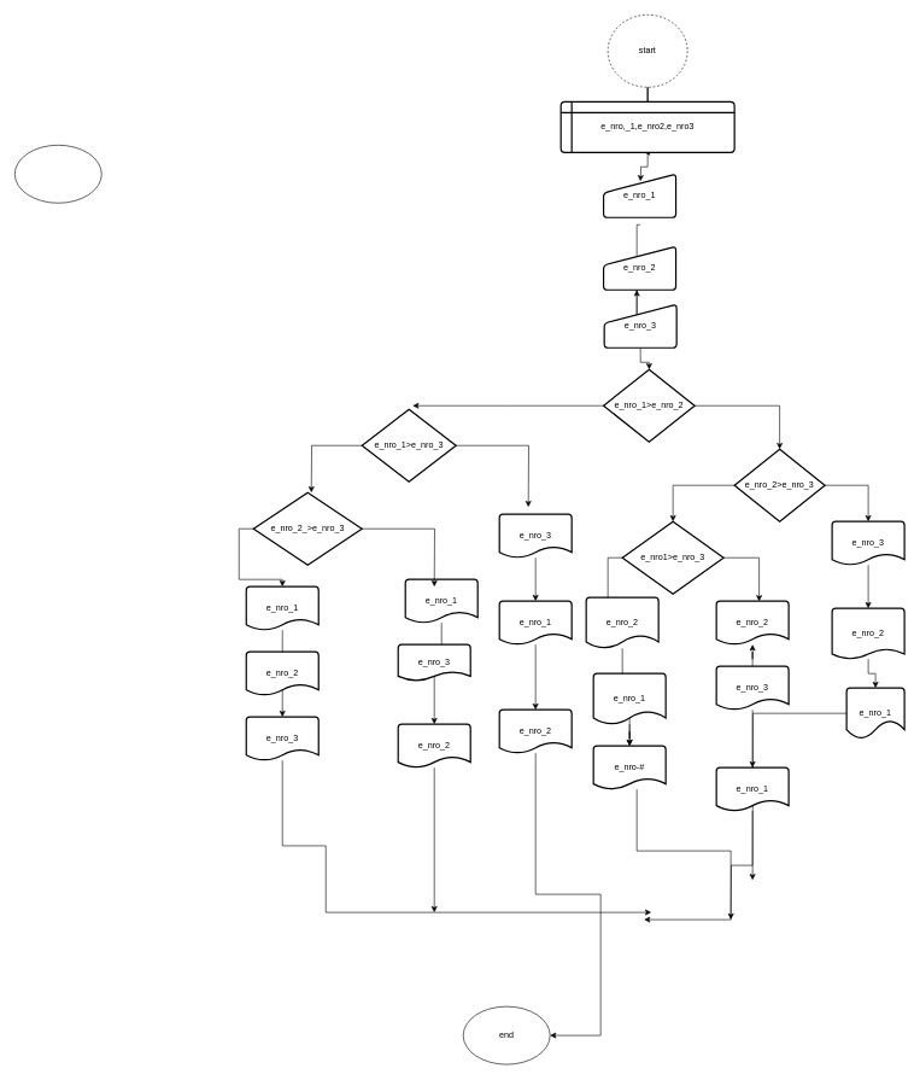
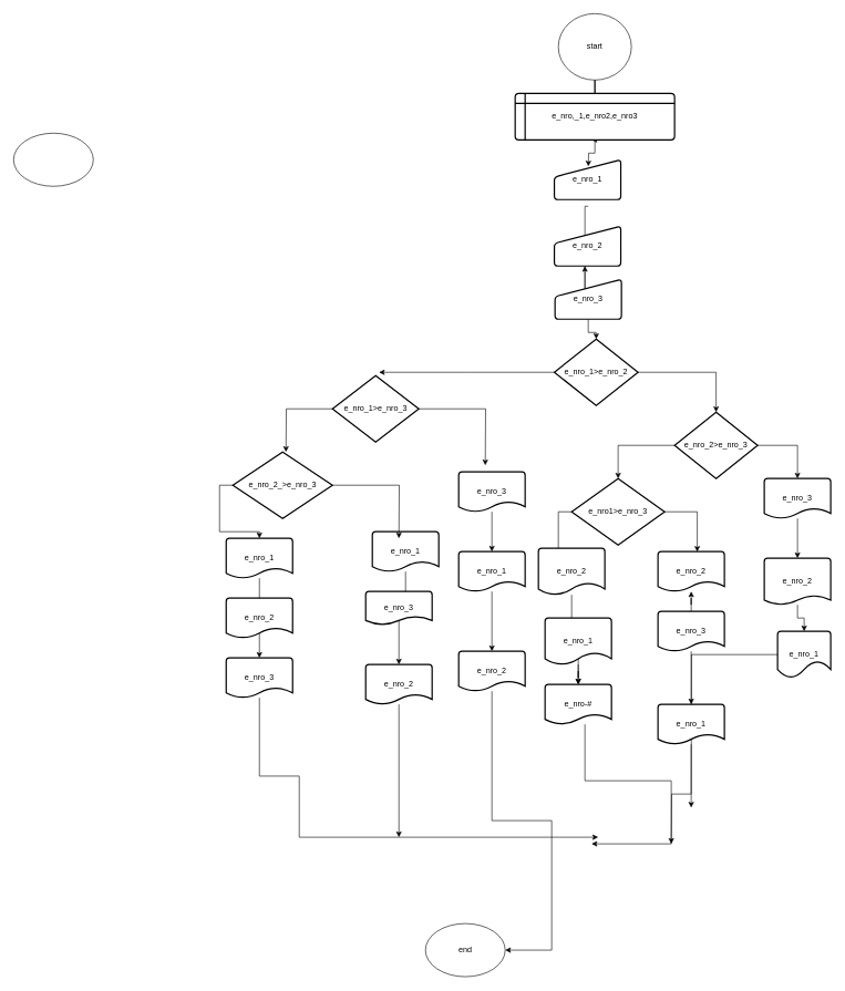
  <mxCell id="0" />
  <mxCell id="1" parent="0" />
  <mxCell id="2" style="edgeStyle=orthogonalEdgeStyle;rounded=0;orthogonalLoop=1;jettySize=auto;html=1;" edge="1" parent="1" source="3"><mxGeometry relative="1" as="geometry"><mxPoint x="430" y="680" as="targetPoint" /></mxGeometry></mxCell>
  <mxCell id="3" value="e_nro_1&amp;gt;e_nro_3" style="strokeWidth=2;html=1;shape=mxgraph.flowchart.decision;whiteSpace=wrap;" parent="1" vertex="1"><mxGeometry x="500" y="565" width="130" height="100" as="geometry" /></mxCell>
  <mxCell id="4" style="edgeStyle=orthogonalEdgeStyle;rounded=0;orthogonalLoop=1;jettySize=auto;html=1;exitX=0.5;exitY=1;exitDx=0;exitDy=0;" parent="1" source="48" edge="1"><mxGeometry relative="1" as="geometry"><mxPoint x="890" y="210" as="targetPoint" /></mxGeometry></mxCell>
- <mxCell id="5" value="start" style="ellipse;whiteSpace=wrap;html=1;dashed=1;" parent="1" vertex="1"><mxGeometry x="840" y="20" width="110" height="100" as="geometry" /></mxCell>
+ <mxCell id="5" value="start" style="ellipse;whiteSpace=wrap;html=1;" parent="1" vertex="1"><mxGeometry x="840" y="20" width="110" height="100" as="geometry" /></mxCell>
  <mxCell id="6" style="edgeStyle=orthogonalEdgeStyle;rounded=0;orthogonalLoop=1;jettySize=auto;html=1;exitX=0.5;exitY=1;exitDx=0;exitDy=0;" parent="1" target="9" edge="1"><mxGeometry relative="1" as="geometry"><mxPoint x="885" y="310" as="sourcePoint" /><Array as="points"><mxPoint x="880" y="450" /><mxPoint x="880" y="450" /></Array></mxGeometry></mxCell>
  <mxCell id="7" style="edgeStyle=orthogonalEdgeStyle;rounded=0;orthogonalLoop=1;jettySize=auto;html=1;exitX=0.5;exitY=1;exitDx=0;exitDy=0;" parent="1" source="8" target="12" edge="1"><mxGeometry relative="1" as="geometry" /></mxCell>
  <mxCell id="8" value="e_nro_3" style="html=1;strokeWidth=2;shape=manualInput;whiteSpace=wrap;rounded=1;size=26;arcSize=11;" parent="1" vertex="1"><mxGeometry x="835" y="420" width="100" height="60" as="geometry" /></mxCell>
  <mxCell id="9" value="e_nro_2" style="html=1;strokeWidth=2;shape=manualInput;whiteSpace=wrap;rounded=1;size=26;arcSize=11;" parent="1" vertex="1"><mxGeometry x="834" y="340" width="100" height="60" as="geometry" /></mxCell>
  <mxCell id="10" style="edgeStyle=orthogonalEdgeStyle;rounded=0;orthogonalLoop=1;jettySize=auto;html=1;entryX=0.5;entryY=0;entryDx=0;entryDy=0;entryPerimeter=0;" parent="1" source="12" target="52" edge="1"><mxGeometry relative="1" as="geometry" /></mxCell>
  <mxCell id="11" style="edgeStyle=orthogonalEdgeStyle;rounded=0;orthogonalLoop=1;jettySize=auto;html=1;" parent="1" source="12" edge="1"><mxGeometry relative="1" as="geometry"><mxPoint x="570" y="560" as="targetPoint" /></mxGeometry></mxCell>
  <mxCell id="12" value="e_nro_1&amp;gt;e_nro_2" style="strokeWidth=2;html=1;shape=mxgraph.flowchart.decision;whiteSpace=wrap;" parent="1" vertex="1"><mxGeometry x="834" y="510" width="126" height="100" as="geometry" /></mxCell>
  <mxCell id="13" value="" style="edgeStyle=orthogonalEdgeStyle;rounded=0;orthogonalLoop=1;jettySize=auto;html=1;" parent="1" source="14" target="19" edge="1"><mxGeometry relative="1" as="geometry" /></mxCell>
  <mxCell id="14" value="e_nro_1" style="strokeWidth=2;html=1;shape=mxgraph.flowchart.document2;whiteSpace=wrap;size=0.25;" parent="1" vertex="1"><mxGeometry x="340" y="810" width="100" height="60" as="geometry" /></mxCell>
  <mxCell id="15" value="" style="edgeStyle=orthogonalEdgeStyle;rounded=0;orthogonalLoop=1;jettySize=auto;html=1;" parent="1" source="16" target="26" edge="1"><mxGeometry relative="1" as="geometry" /></mxCell>
  <mxCell id="16" value="e_nro_3" style="strokeWidth=2;html=1;shape=mxgraph.flowchart.document2;whiteSpace=wrap;size=0.25;" parent="1" vertex="1"><mxGeometry x="1150" y="720" width="100" height="60" as="geometry" /></mxCell>
  <mxCell id="17" value="e_nro_2" style="strokeWidth=2;html=1;shape=mxgraph.flowchart.document2;whiteSpace=wrap;size=0.25;" parent="1" vertex="1"><mxGeometry x="340" y="900" width="100" height="60" as="geometry" /></mxCell>
  <mxCell id="18" style="edgeStyle=orthogonalEdgeStyle;rounded=0;orthogonalLoop=1;jettySize=auto;html=1;" parent="1" source="19" edge="1"><mxGeometry relative="1" as="geometry"><mxPoint x="900" y="1260" as="targetPoint" /><Array as="points"><mxPoint x="390" y="1168" /><mxPoint x="450" y="1168" /></Array></mxGeometry></mxCell>
  <mxCell id="19" value="e_nro_3" style="strokeWidth=2;html=1;shape=mxgraph.flowchart.document2;whiteSpace=wrap;size=0.25;" parent="1" vertex="1"><mxGeometry x="340" y="990" width="100" height="60" as="geometry" /></mxCell>
  <mxCell id="20" style="edgeStyle=orthogonalEdgeStyle;rounded=0;orthogonalLoop=1;jettySize=auto;html=1;entryX=0.5;entryY=0;entryDx=0;entryDy=0;entryPerimeter=0;" parent="1" source="21" target="35" edge="1"><mxGeometry relative="1" as="geometry" /></mxCell>
  <mxCell id="21" value="e_nro_3" style="strokeWidth=2;html=1;shape=mxgraph.flowchart.document2;whiteSpace=wrap;size=0.25;" parent="1" vertex="1"><mxGeometry x="690" y="710" width="100" height="60" as="geometry" /></mxCell>
  <mxCell id="22" value="" style="edgeStyle=orthogonalEdgeStyle;rounded=0;orthogonalLoop=1;jettySize=auto;html=1;" parent="1" source="23" target="33" edge="1"><mxGeometry relative="1" as="geometry" /></mxCell>
  <mxCell id="23" value="e_nro_1" style="strokeWidth=2;html=1;shape=mxgraph.flowchart.document2;whiteSpace=wrap;size=0.25;" parent="1" vertex="1"><mxGeometry x="560" y="800" width="100" height="60" as="geometry" /></mxCell>
  <mxCell id="24" value="e_nro_3" style="strokeWidth=2;html=1;shape=mxgraph.flowchart.document2;whiteSpace=wrap;size=0.25;" parent="1" vertex="1"><mxGeometry x="550" y="890" width="100" height="50" as="geometry" /></mxCell>
  <mxCell id="25" value="" style="edgeStyle=orthogonalEdgeStyle;rounded=0;orthogonalLoop=1;jettySize=auto;html=1;" parent="1" source="26" target="28" edge="1"><mxGeometry relative="1" as="geometry" /></mxCell>
  <mxCell id="26" value="e_nro_2" style="strokeWidth=2;html=1;shape=mxgraph.flowchart.document2;whiteSpace=wrap;size=0.199;" parent="1" vertex="1"><mxGeometry x="1150" y="840" width="100" height="70" as="geometry" /></mxCell>
  <mxCell id="27" style="edgeStyle=orthogonalEdgeStyle;rounded=0;orthogonalLoop=1;jettySize=auto;html=1;" parent="1" source="28" edge="1"><mxGeometry relative="1" as="geometry"><mxPoint x="1040" y="1215.333" as="targetPoint" /></mxGeometry></mxCell>
  <mxCell id="28" value="e_nro_1" style="strokeWidth=2;html=1;shape=mxgraph.flowchart.document2;whiteSpace=wrap;size=0.357;" parent="1" vertex="1"><mxGeometry x="1170" y="950" width="80" height="70" as="geometry" /></mxCell>
  <mxCell id="29" style="edgeStyle=orthogonalEdgeStyle;rounded=0;orthogonalLoop=1;jettySize=auto;html=1;exitX=1;exitY=0.5;exitDx=0;exitDy=0;exitPerimeter=0;" parent="1" source="31" edge="1"><mxGeometry relative="1" as="geometry"><mxPoint x="600" y="810" as="targetPoint" /></mxGeometry></mxCell>
  <mxCell id="30" style="edgeStyle=orthogonalEdgeStyle;rounded=0;orthogonalLoop=1;jettySize=auto;html=1;exitX=0;exitY=0.5;exitDx=0;exitDy=0;exitPerimeter=0;" parent="1" source="31" target="14" edge="1"><mxGeometry relative="1" as="geometry" /></mxCell>
  <mxCell id="31" value="e_nro_2_&amp;gt;e_nro_3" style="strokeWidth=2;html=1;shape=mxgraph.flowchart.decision;whiteSpace=wrap;" parent="1" vertex="1"><mxGeometry x="350" y="680" width="150" height="100" as="geometry" /></mxCell>
  <mxCell id="32" style="edgeStyle=orthogonalEdgeStyle;rounded=0;orthogonalLoop=1;jettySize=auto;html=1;" parent="1" source="33" edge="1"><mxGeometry relative="1" as="geometry"><mxPoint x="600" y="1260" as="targetPoint" /></mxGeometry></mxCell>
  <mxCell id="33" value="e_nro_2" style="strokeWidth=2;html=1;shape=mxgraph.flowchart.document2;whiteSpace=wrap;size=0.25;" parent="1" vertex="1"><mxGeometry x="550" y="1000" width="100" height="60" as="geometry" /></mxCell>
  <mxCell id="34" value="" style="edgeStyle=orthogonalEdgeStyle;rounded=0;orthogonalLoop=1;jettySize=auto;html=1;" parent="1" source="35" target="37" edge="1"><mxGeometry relative="1" as="geometry" /></mxCell>
  <mxCell id="35" value="e_nro_1" style="strokeWidth=2;html=1;shape=mxgraph.flowchart.document2;whiteSpace=wrap;size=0.25;" parent="1" vertex="1"><mxGeometry x="690" y="830" width="100" height="60" as="geometry" /></mxCell>
  <mxCell id="36" style="edgeStyle=orthogonalEdgeStyle;rounded=0;orthogonalLoop=1;jettySize=auto;html=1;" parent="1" source="37" edge="1"><mxGeometry relative="1" as="geometry"><mxPoint x="760" y="1430" as="targetPoint" /><Array as="points"><mxPoint x="740" y="1235" /><mxPoint x="830" y="1235" /><mxPoint x="830" y="1430" /></Array></mxGeometry></mxCell>
  <mxCell id="37" value="e_nro_2" style="strokeWidth=2;html=1;shape=mxgraph.flowchart.document2;whiteSpace=wrap;size=0.25;" parent="1" vertex="1"><mxGeometry x="690" y="980" width="100" height="60" as="geometry" /></mxCell>
  <mxCell id="38" value="e_nro_2" style="strokeWidth=2;html=1;shape=mxgraph.flowchart.document2;whiteSpace=wrap;size=0.25;" parent="1" vertex="1"><mxGeometry x="990" y="830" width="100" height="60" as="geometry" /></mxCell>
  <mxCell id="39" value="" style="edgeStyle=orthogonalEdgeStyle;rounded=0;orthogonalLoop=1;jettySize=auto;html=1;" parent="1" source="41" target="43" edge="1"><mxGeometry relative="1" as="geometry" /></mxCell>
  <mxCell id="40" style="edgeStyle=orthogonalEdgeStyle;rounded=0;orthogonalLoop=1;jettySize=auto;html=1;entryX=0.5;entryY=1;entryDx=0;entryDy=0;entryPerimeter=0;" parent="1" source="41" target="38" edge="1"><mxGeometry relative="1" as="geometry" /></mxCell>
  <mxCell id="41" value="e_nro_3" style="strokeWidth=2;html=1;shape=mxgraph.flowchart.document2;whiteSpace=wrap;size=0.25;" parent="1" vertex="1"><mxGeometry x="990" y="920" width="100" height="60" as="geometry" /></mxCell>
  <mxCell id="42" style="edgeStyle=orthogonalEdgeStyle;rounded=0;orthogonalLoop=1;jettySize=auto;html=1;" parent="1" source="43" edge="1"><mxGeometry relative="1" as="geometry"><mxPoint x="1010" y="1270" as="targetPoint" /></mxGeometry></mxCell>
  <mxCell id="43" value="e_nro_1" style="strokeWidth=2;html=1;shape=mxgraph.flowchart.document2;whiteSpace=wrap;size=0.25;" parent="1" vertex="1"><mxGeometry x="990" y="1060" width="100" height="60" as="geometry" /></mxCell>
  <mxCell id="44" style="edgeStyle=orthogonalEdgeStyle;rounded=0;orthogonalLoop=1;jettySize=auto;html=1;exitX=1;exitY=0.5;exitDx=0;exitDy=0;exitPerimeter=0;entryX=0.591;entryY=0.004;entryDx=0;entryDy=0;entryPerimeter=0;" parent="1" source="46" target="38" edge="1"><mxGeometry relative="1" as="geometry" /></mxCell>
  <mxCell id="45" style="edgeStyle=orthogonalEdgeStyle;rounded=0;orthogonalLoop=1;jettySize=auto;html=1;" parent="1" source="46" edge="1"><mxGeometry relative="1" as="geometry"><mxPoint x="840" y="850" as="targetPoint" /></mxGeometry></mxCell>
  <mxCell id="46" value="e_nro1&amp;gt;e_nro_3" style="strokeWidth=2;html=1;shape=mxgraph.flowchart.decision;whiteSpace=wrap;" parent="1" vertex="1"><mxGeometry x="860" y="720" width="140" height="100" as="geometry" /></mxCell>
  <mxCell id="47" value="" style="edgeStyle=orthogonalEdgeStyle;rounded=0;orthogonalLoop=1;jettySize=auto;html=1;" parent="1" source="48" edge="1"><mxGeometry relative="1" as="geometry"><mxPoint x="885.059" y="250" as="targetPoint" /></mxGeometry></mxCell>
  <mxCell id="48" value="e_nro,_1,e_nro2,e_nro3" style="shape=internalStorage;whiteSpace=wrap;html=1;dx=15;dy=15;rounded=1;arcSize=8;strokeWidth=2;" parent="1" vertex="1"><mxGeometry x="775" y="140" width="240" height="70" as="geometry" /></mxCell>
  <mxCell id="49" style="edgeStyle=orthogonalEdgeStyle;rounded=0;orthogonalLoop=1;jettySize=auto;html=1;exitX=0.5;exitY=1;exitDx=0;exitDy=0;endArrow=none;" parent="1" source="5" target="48" edge="1"><mxGeometry relative="1" as="geometry"><mxPoint x="890" y="210" as="targetPoint" /><mxPoint x="895" y="120" as="sourcePoint" /></mxGeometry></mxCell>
  <mxCell id="50" style="edgeStyle=orthogonalEdgeStyle;rounded=0;orthogonalLoop=1;jettySize=auto;html=1;entryX=0.5;entryY=0;entryDx=0;entryDy=0;entryPerimeter=0;" parent="1" source="52" target="46" edge="1"><mxGeometry relative="1" as="geometry" /></mxCell>
  <mxCell id="51" style="edgeStyle=orthogonalEdgeStyle;rounded=0;orthogonalLoop=1;jettySize=auto;html=1;entryX=0.5;entryY=0;entryDx=0;entryDy=0;entryPerimeter=0;" parent="1" source="52" target="16" edge="1"><mxGeometry relative="1" as="geometry" /></mxCell>
  <mxCell id="52" value="e_nro_2&amp;gt;e_nro_3" style="strokeWidth=2;html=1;shape=mxgraph.flowchart.decision;whiteSpace=wrap;" parent="1" vertex="1"><mxGeometry x="1015" y="620" width="125" height="100" as="geometry" /></mxCell>
  <mxCell id="53" value="" style="edgeStyle=orthogonalEdgeStyle;rounded=0;orthogonalLoop=1;jettySize=auto;html=1;" edge="1" parent="1" source="54" target="58"><mxGeometry relative="1" as="geometry" /></mxCell>
  <mxCell id="54" value="e_nro_2" style="strokeWidth=2;html=1;shape=mxgraph.flowchart.document2;whiteSpace=wrap;size=0.25;" parent="1" vertex="1"><mxGeometry x="810" y="825" width="100" height="70" as="geometry" /></mxCell>
  <mxCell id="55" value="" style="edgeStyle=orthogonalEdgeStyle;rounded=0;orthogonalLoop=1;jettySize=auto;html=1;" edge="1" parent="1" source="56" target="58"><mxGeometry relative="1" as="geometry" /></mxCell>
  <mxCell id="56" value="e_nro_1" style="strokeWidth=2;html=1;shape=mxgraph.flowchart.document2;whiteSpace=wrap;size=0.25;" parent="1" vertex="1"><mxGeometry x="820" y="930" width="100" height="70" as="geometry" /></mxCell>
  <mxCell id="57" style="edgeStyle=orthogonalEdgeStyle;rounded=0;orthogonalLoop=1;jettySize=auto;html=1;" parent="1" source="58" edge="1"><mxGeometry relative="1" as="geometry"><mxPoint x="890" y="1270" as="targetPoint" /><Array as="points"><mxPoint x="880" y="1175" /><mxPoint x="1010" y="1175" /><mxPoint x="1010" y="1270" /></Array></mxGeometry></mxCell>
  <mxCell id="58" value="e_nro-#" style="strokeWidth=2;html=1;shape=mxgraph.flowchart.document2;whiteSpace=wrap;size=0.25;" parent="1" vertex="1"><mxGeometry x="820" y="1030" width="100" height="60" as="geometry" /></mxCell>
  <mxCell id="59" value="e_nro_1" style="html=1;strokeWidth=2;shape=manualInput;whiteSpace=wrap;rounded=1;size=26;arcSize=11;" parent="1" vertex="1"><mxGeometry x="834" y="240" width="100" height="60" as="geometry" /></mxCell>
  <mxCell id="60" style="edgeStyle=orthogonalEdgeStyle;rounded=0;orthogonalLoop=1;jettySize=auto;html=1;exitX=1;exitY=0.5;exitDx=0;exitDy=0;exitPerimeter=0;" parent="1" source="3" edge="1"><mxGeometry relative="1" as="geometry"><mxPoint x="730" y="700" as="targetPoint" /></mxGeometry></mxCell>
  <mxCell id="61" value="" style="ellipse;whiteSpace=wrap;html=1;" vertex="1" parent="1"><mxGeometry x="20" y="200" width="120" height="80" as="geometry" /></mxCell>
  <mxCell id="62" value="&lt;font style=&quot;vertical-align: inherit&quot;&gt;&lt;font style=&quot;vertical-align: inherit&quot;&gt;end&lt;/font&gt;&lt;/font&gt;" style="ellipse;whiteSpace=wrap;html=1;" vertex="1" parent="1"><mxGeometry x="640" y="1390" width="120" height="80" as="geometry" /></mxCell>
